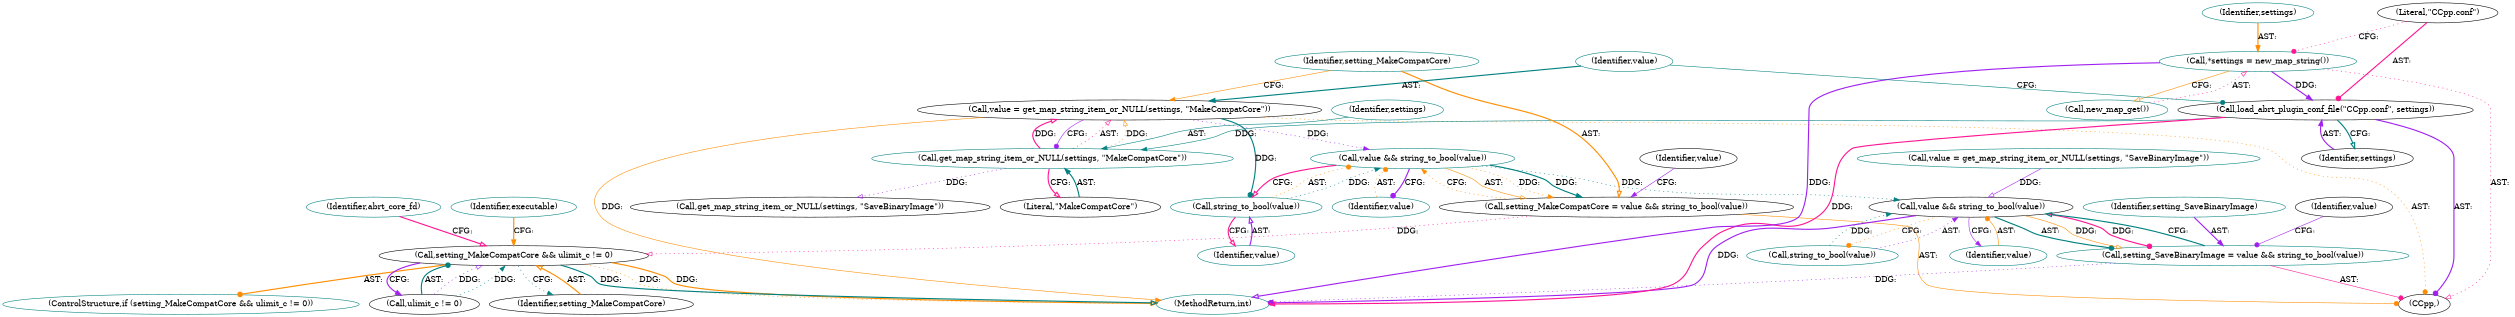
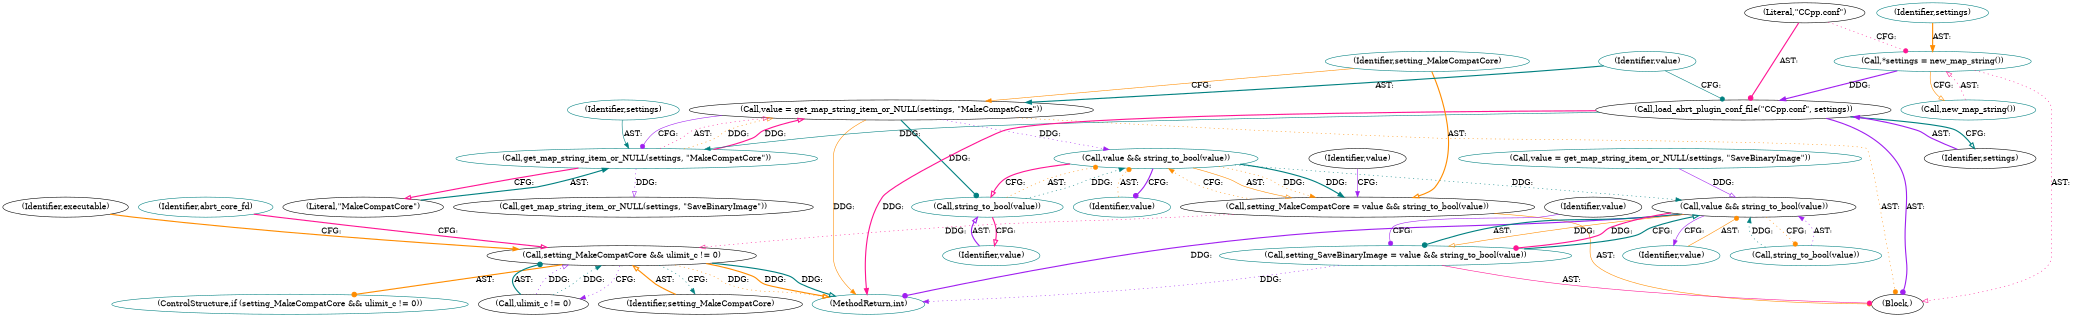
  digraph {
    node [color=teal]
    edge [arrowhead=normal color=darkorange style=bold]
    n1 [color=black label="(Call,value = get_map_string_item_or_NULL(settings, \"MakeCompatCore\"))"]
    n2 [label="(Call,get_map_string_item_or_NULL(settings, \"MakeCompatCore\"))"]
    n3 [label="(Call,value && string_to_bool(value))"]
    n4 [label="(Call,string_to_bool(value))"]
    n5 [label="(MethodReturn,int)"]
-   n6 [color=black label="(CCpp,)"]
+   n6 [color=black label="(Block,)"]
    n7 [color=black label="(Literal,\"MakeCompatCore\")"]
    n8 [color=black label="(Call,get_map_string_item_or_NULL(settings, \"SaveBinaryImage\"))"]
    n9 [color=black label="(Call,setting_MakeCompatCore = value && string_to_bool(value))"]
    n10 [color=black label="(Call,value && string_to_bool(value))"]
    n11 [label="(Identifier,value)"]
    n12 [label="(Identifier,value)"]
    n13 [color=black label="(Call,load_abrt_plugin_conf_file(\"CCpp.conf\", settings))"]
    n14 [color=black label="(Identifier,settings)"]
    n15 [label="(Call,*settings = new_map_string())"]
-   n16 [label="(Call,new_map_get())"]
+   n16 [label="(Call,new_map_string())"]
    n17 [color=black label="(Call,setting_MakeCompatCore && ulimit_c != 0)"]
    n18 [label="(Call,setting_SaveBinaryImage = value && string_to_bool(value))"]
    n19 [label="(Identifier,value)"]
    n20 [label="(Call,string_to_bool(value))"]
    n21 [label="(ControlStructure,if (setting_MakeCompatCore && ulimit_c != 0))"]
    n22 [color=black label="(Call,ulimit_c != 0)"]
    n23 [color=black label="(Identifier,setting_MakeCompatCore)"]
    n24 [label="(Identifier,settings)"]
    n25 [label="(Identifier,setting_MakeCompatCore)"]
    n26 [label="(Call,value = get_map_string_item_or_NULL(settings, \"SaveBinaryImage\"))"]
    n27 [label="(Identifier,value)"]
    n28 [color=black label="(Literal,\"CCpp.conf\")"]
-   n29 [label="(Identifier,setting_SaveBinaryImage)"]
-   n30 [label="(Identifier,executable)"]
+   n30 [color=black label="(Identifier,executable)"]
    n31 [label="(Identifier,settings)"]
    n32 [label="(Identifier,abrt_core_fd)"]
    n33 [color=black label="(Identifier,value)"]
    n34 [color=black label="(Identifier,value)"]
    n1 -> n2 [arrowhead=dot color=purple label="CFG: " style=solid]
    n1 -> n3 [color=purple label="DDG: " style=dotted]
    n1 -> n4 [arrowhead=dot color=teal label="DDG: "]
    n1 -> n5 [label="DDG: " style=solid]
    n1 -> n6 [arrowhead=dot label="AST: " style=dotted]
    n2 -> n1 [arrowhead=onormal color=deeppink label="AST: " style=dotted]
    n2 -> n1 [arrowhead=onormal label="DDG: " style=dotted]
    n2 -> n1 [arrowhead=onormal color=deeppink label="DDG: "]
    n2 -> n7 [arrowhead=onormal color=deeppink label="CFG: "]
    n2 -> n8 [arrowhead=onormal color=purple label="DDG: " style=dotted]
    n3 -> n4 [arrowhead=onormal color=deeppink label="CFG: "]
    n3 -> n9 [arrowhead=onormal label="AST: " style=solid]
    n3 -> n9 [label="DDG: " style=dotted]
    n3 -> n9 [color=teal label="DDG: "]
    n3 -> n10 [color=teal label="DDG: " style=dotted]
    n3 -> n11 [arrowhead=dot color=purple label="CFG: "]
    n4 -> n3 [arrowhead=dot label="AST: " style=dotted]
    n4 -> n3 [color=teal label="DDG: " style=dotted]
    n4 -> n12 [arrowhead=onormal color=deeppink label="CFG: "]
    n7 -> n2 [color=teal label="AST: "]
    n9 -> n3 [label="CFG: " style=dotted]
    n9 -> n6 [arrowhead=dot label="AST: " style=solid]
    n9 -> n17 [arrowhead=onormal color=deeppink label="DDG: " style=dotted]
    n10 -> n5 [arrowhead=dot color=purple label="DDG: "]
    n10 -> n18 [arrowhead=dot color=teal label="AST: "]
    n10 -> n18 [arrowhead=onormal label="DDG: " style=solid]
    n10 -> n18 [arrowhead=dot color=deeppink label="DDG: "]
    n10 -> n19 [color=purple label="CFG: " style=solid]
    n10 -> n20 [arrowhead=dot label="CFG: " style=dotted]
    n11 -> n3 [arrowhead=dot label="AST: " style=dotted]
    n12 -> n4 [arrowhead=onormal color=purple label="AST: "]
    n13 -> n2 [color=teal label="DDG: " style=solid]
    n13 -> n5 [color=deeppink label="DDG: "]
    n13 -> n6 [arrowhead=dot color=purple label="AST: "]
    n13 -> n14 [arrowhead=onormal color=teal label="CFG: "]
    n14 -> n13 [color=purple label="AST: "]
-   n15 -> n5 [arrowhead=onormal color=purple label="DDG: "]
    n15 -> n6 [arrowhead=onormal color=deeppink label="AST: " style=dotted]
    n15 -> n13 [color=purple label="DDG: "]
    n15 -> n16 [arrowhead=onormal label="CFG: " style=solid]
    n16 -> n15 [arrowhead=onormal color=deeppink label="AST: " style=dotted]
    n17 -> n5 [arrowhead=onormal label="DDG: " style=dotted]
    n17 -> n5 [arrowhead=onormal label="DDG: "]
    n17 -> n5 [arrowhead=onormal color=teal label="DDG: "]
    n17 -> n21 [arrowhead=dot label="AST: "]
-   n17 -> n22 [color=purple label="CFG: "]
+   n17 -> n22 [color=purple label="CFG: " style=dotted]
    n17 -> n23 [color=teal label="CFG: " style=dotted]
    n18 -> n5 [color=purple label="DDG: " style=dotted]
    n18 -> n6 [arrowhead=dot color=deeppink label="AST: " style=solid]
    n18 -> n10 [arrowhead=onormal color=teal label="CFG: "]
    n19 -> n10 [arrowhead=dot label="AST: " style=solid]
    n20 -> n10 [color=purple label="AST: " style=dotted]
    n20 -> n10 [color=teal label="DDG: " style=dotted]
    n22 -> n17 [arrowhead=dot color=teal label="AST: "]
    n22 -> n17 [arrowhead=onormal color=purple label="DDG: " style=dotted]
    n22 -> n17 [color=teal label="DDG: " style=dotted]
    n23 -> n17 [arrowhead=onormal label="AST: "]
    n24 -> n15 [label="AST: "]
    n25 -> n1 [label="CFG: " style=solid]
    n25 -> n9 [arrowhead=onormal label="AST: "]
    n26 -> n10 [arrowhead=onormal color=purple label="DDG: " style=solid]
    n27 -> n1 [color=teal label="AST: "]
    n27 -> n13 [arrowhead=dot color=teal label="CFG: " style=solid]
    n28 -> n13 [arrowhead=dot color=deeppink label="AST: "]
    n28 -> n15 [arrowhead=dot color=deeppink label="CFG: " style=dotted]
-   n29 -> n18 [color=purple label="AST: "]
    n30 -> n17 [label="CFG: "]
    n31 -> n2 [color=teal label="AST: " style=solid]
    n32 -> n17 [arrowhead=onormal color=deeppink label="CFG: "]
    n33 -> n9 [color=purple label="CFG: " style=solid]
    n34 -> n18 [arrowhead=dot color=purple label="CFG: " style=solid]
  }
